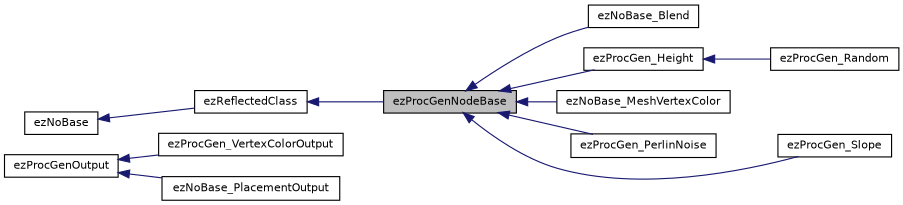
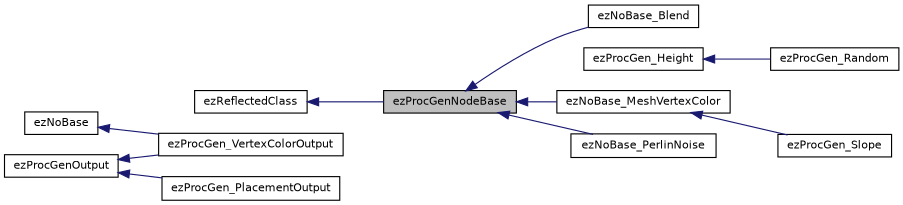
  digraph {
    rankdir=LR
    node [color=black fillcolor=white fontname=Helvetica fontsize=10 shape=record style=filled]
    edge [color=midnightblue dir=back fontname=Helvetica fontsize=10 labelfontname=Helvetica labelfontsize=10 style=solid]
    n1 [fillcolor=grey75 fontcolor=black height=0.2 label=ezProcGenNodeBase width=0.4]
    n2 [height=0.2 label=ezNoBase_Blend width=0.4]
    n3 [height=0.2 label=ezProcGen_Height width=0.4]
    n4 [height=0.2 label=ezNoBase_MeshVertexColor width=0.4]
-   n5 [height=0.2 label=ezProcGen_PerlinNoise width=0.4]
+   n5 [height=0.2 label=ezNoBase_PerlinNoise width=0.4]
    n6 [height=0.2 label=ezProcGen_Slope width=0.4]
    n7 [height=0.2 label=ezProcGenOutput width=0.4]
-   n8 [height=0.2 label=ezNoBase_PlacementOutput width=0.4]
+   n8 [height=0.2 label=ezProcGen_PlacementOutput width=0.4]
    n9 [height=0.2 label=ezProcGen_VertexColorOutput width=0.4]
    n10 [height=0.2 label=ezProcGen_Random width=0.4]
    n11 [height=0.2 label=ezReflectedClass width=0.4]
    n12 [height=0.2 label=ezNoBase width=0.4]
    n1 -> n2
-   n1 -> n3
    n1 -> n4
    n1 -> n5
-   n1 -> n6
+   n4 -> n6
    n3 -> n10
    n7 -> n8
    n7 -> n9
    n11 -> n1
-   n12 -> n11
+   n12 -> n9
  }
